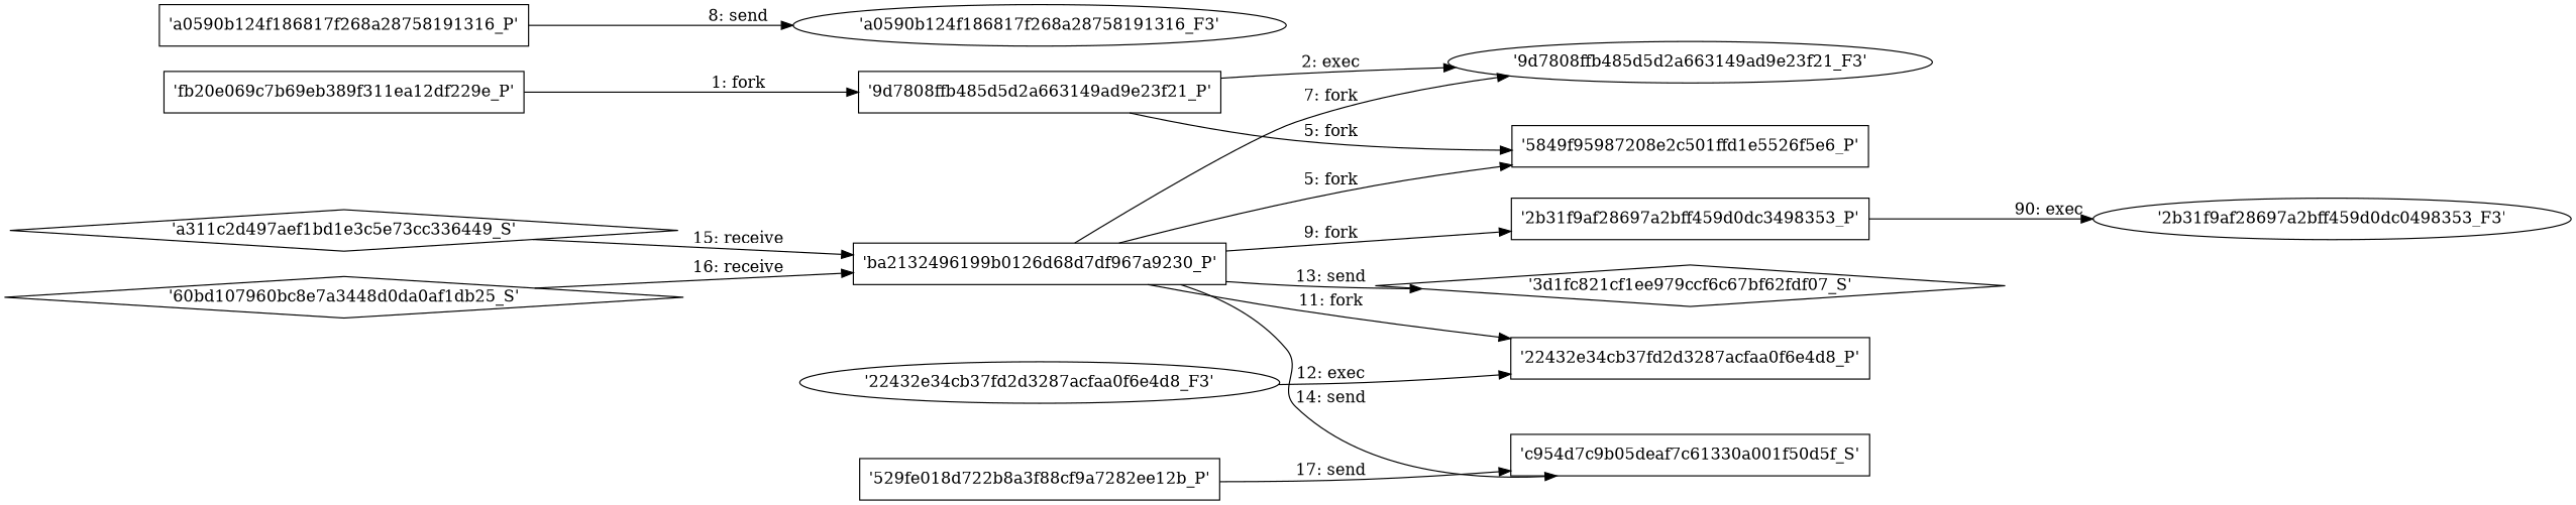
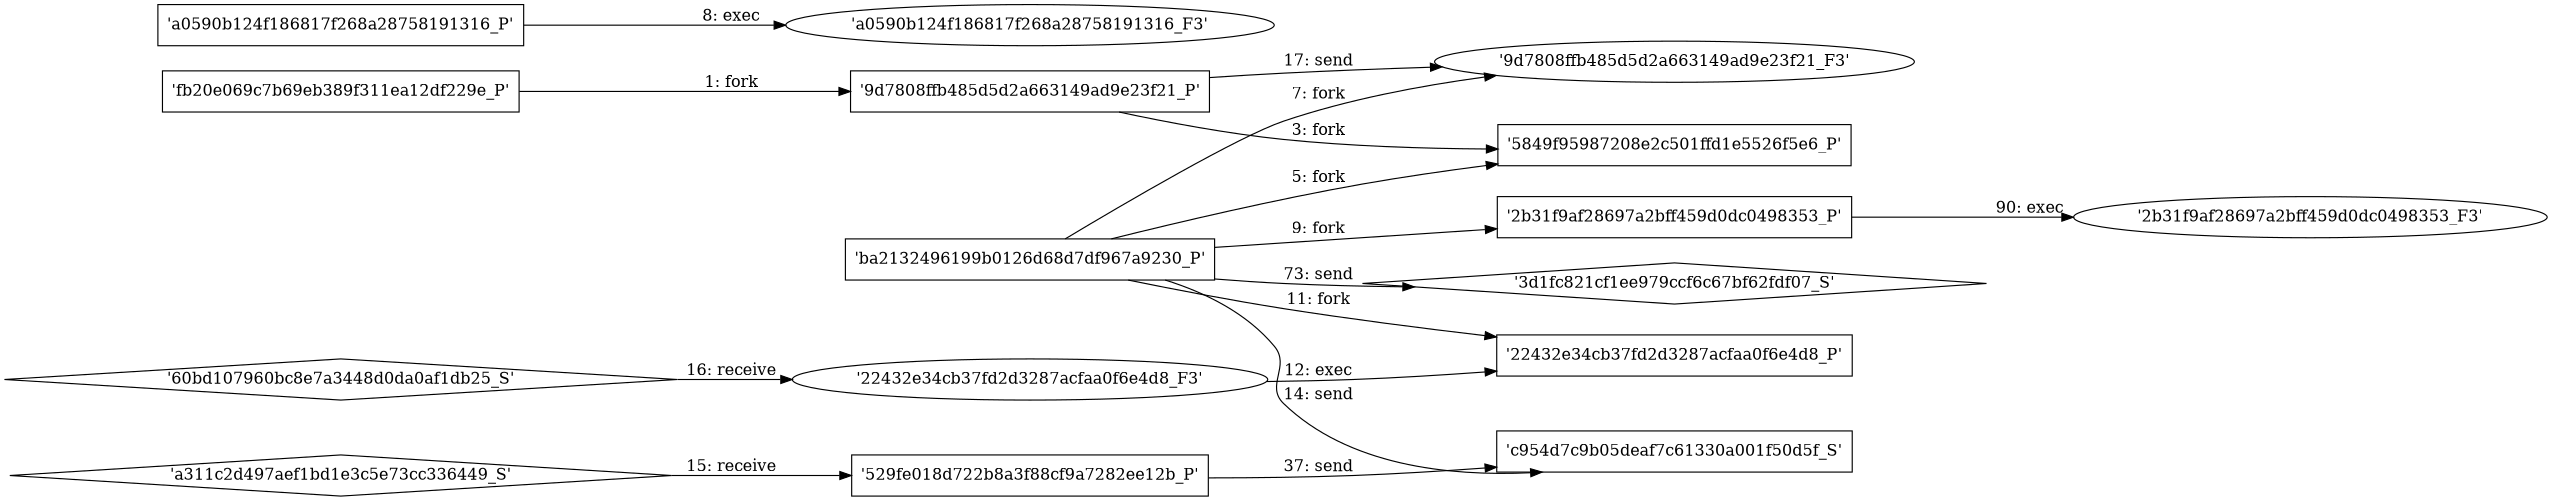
  digraph {
    engine=neato
    fixedsize=false
    fontname="DejaVu Serif"
    fontsize=10
    nodesep=0.3
    rankdir=LR
    ranksep=0
    splines=true
    node [fontname="DejaVu Serif" node_type=Process shape=box]
    edge [fontname="DejaVu Serif"]
    n1 [label="'fb20e069c7b69eb389f311ea12df229e_P'"]
    "'9d7808ffb485d5d2a663149ad9e23f21_P'"
    "'9d7808ffb485d5d2a663149ad9e23f21_F3'" [node_type=File shape=ellipse]
    "'5849f95987208e2c501ffd1e5526f5e6_P'"
    "'ba2132496199b0126d68d7df967a9230_P'"
-   "'2b31f9af28697a2bff459d0dc0498353_P'" [label="'2b31f9af28697a2bff459d0dc3498353_P'"]
+   "'2b31f9af28697a2bff459d0dc0498353_P'"
    "'22432e34cb37fd2d3287acfaa0f6e4d8_P'"
    "'3d1fc821cf1ee979ccf6c67bf62fdf07_S'" [node_type=Socket shape=diamond]
    "'c954d7c9b05deaf7c61330a001f50d5f_S'" [node_type=Socket]
    "'a0590b124f186817f268a28758191316_F3'" [node_type=File shape=ellipse]
    "'a0590b124f186817f268a28758191316_P'"
    "'2b31f9af28697a2bff459d0dc0498353_F3'" [node_type=File shape=ellipse]
    "'22432e34cb37fd2d3287acfaa0f6e4d8_F3'" [node_type=File shape=ellipse]
    "'a311c2d497aef1bd1e3c5e73cc336449_S'" [node_type=Socket shape=diamond]
    "'60bd107960bc8e7a3448d0da0af1db25_S'" [node_type=Socket shape=diamond]
    "'529fe018d722b8a3f88cf9a7282ee12b_P'"
    n1 -> "'9d7808ffb485d5d2a663149ad9e23f21_P'" [label="1: fork"]
-   "'9d7808ffb485d5d2a663149ad9e23f21_P'" -> "'9d7808ffb485d5d2a663149ad9e23f21_F3'" [label="2: exec"]
-   "'9d7808ffb485d5d2a663149ad9e23f21_P'" -> "'5849f95987208e2c501ffd1e5526f5e6_P'" [label="5: fork"]
+   "'9d7808ffb485d5d2a663149ad9e23f21_P'" -> "'9d7808ffb485d5d2a663149ad9e23f21_F3'" [label="17: send"]
+   "'9d7808ffb485d5d2a663149ad9e23f21_P'" -> "'5849f95987208e2c501ffd1e5526f5e6_P'" [label="3: fork"]
    "'ba2132496199b0126d68d7df967a9230_P'" -> "'9d7808ffb485d5d2a663149ad9e23f21_F3'" [label="7: fork"]
    "'ba2132496199b0126d68d7df967a9230_P'" -> "'5849f95987208e2c501ffd1e5526f5e6_P'" [label="5: fork"]
    "'ba2132496199b0126d68d7df967a9230_P'" -> "'2b31f9af28697a2bff459d0dc0498353_P'" [label="9: fork"]
    "'ba2132496199b0126d68d7df967a9230_P'" -> "'22432e34cb37fd2d3287acfaa0f6e4d8_P'" [label="11: fork"]
-   "'ba2132496199b0126d68d7df967a9230_P'" -> "'3d1fc821cf1ee979ccf6c67bf62fdf07_S'" [label="13: send"]
+   "'ba2132496199b0126d68d7df967a9230_P'" -> "'3d1fc821cf1ee979ccf6c67bf62fdf07_S'" [label="73: send"]
    "'ba2132496199b0126d68d7df967a9230_P'" -> "'c954d7c9b05deaf7c61330a001f50d5f_S'" [label="14: send"]
    "'2b31f9af28697a2bff459d0dc0498353_P'" -> "'2b31f9af28697a2bff459d0dc0498353_F3'" [label="90: exec"]
-   "'a0590b124f186817f268a28758191316_P'" -> "'a0590b124f186817f268a28758191316_F3'" [label="8: send"]
+   "'a0590b124f186817f268a28758191316_P'" -> "'a0590b124f186817f268a28758191316_F3'" [label="8: exec"]
    "'22432e34cb37fd2d3287acfaa0f6e4d8_F3'" -> "'22432e34cb37fd2d3287acfaa0f6e4d8_P'" [label="12: exec"]
-   "'a311c2d497aef1bd1e3c5e73cc336449_S'" -> "'ba2132496199b0126d68d7df967a9230_P'" [label="15: receive"]
-   "'60bd107960bc8e7a3448d0da0af1db25_S'" -> "'ba2132496199b0126d68d7df967a9230_P'" [label="16: receive"]
-   "'529fe018d722b8a3f88cf9a7282ee12b_P'" -> "'c954d7c9b05deaf7c61330a001f50d5f_S'" [label="17: send"]
+   "'a311c2d497aef1bd1e3c5e73cc336449_S'" -> "'529fe018d722b8a3f88cf9a7282ee12b_P'" [label="15: receive"]
+   "'60bd107960bc8e7a3448d0da0af1db25_S'" -> "'22432e34cb37fd2d3287acfaa0f6e4d8_F3'" [label="16: receive"]
+   "'529fe018d722b8a3f88cf9a7282ee12b_P'" -> "'c954d7c9b05deaf7c61330a001f50d5f_S'" [label="37: send"]
  }
